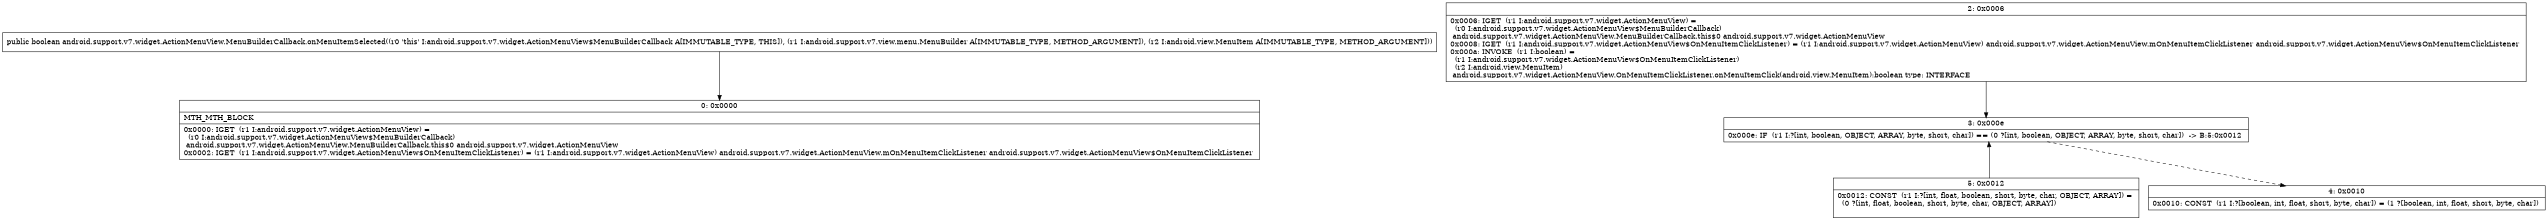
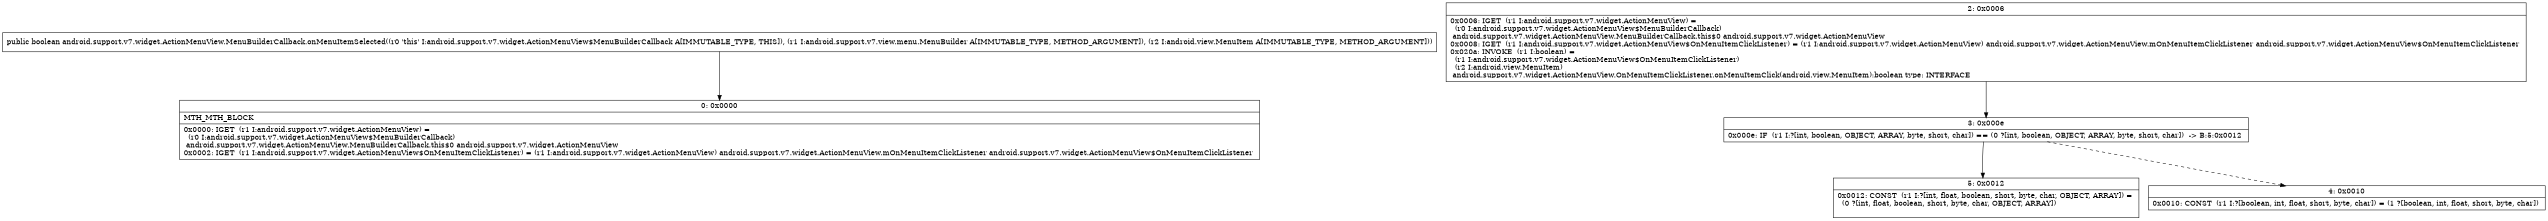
  digraph {
    node [shape=record]
    n1 [label="{0\:\ 0x0000|MTH_MTH_BLOCK\l|0x0000: IGET  (r1 I:android.support.v7.widget.ActionMenuView) = \l  (r0 I:android.support.v7.widget.ActionMenuView$MenuBuilderCallback)\l android.support.v7.widget.ActionMenuView.MenuBuilderCallback.this$0 android.support.v7.widget.ActionMenuView \l0x0002: IGET  (r1 I:android.support.v7.widget.ActionMenuView$OnMenuItemClickListener) = (r1 I:android.support.v7.widget.ActionMenuView) android.support.v7.widget.ActionMenuView.mOnMenuItemClickListener android.support.v7.widget.ActionMenuView$OnMenuItemClickListener \l}"]
-   n2 [label="{2\:\ 0x0006|0x0006: IGET  (r1 I:android.support.v7.widget.ActionMenuView) = \l  (r0 I:android.support.v7.widget.ActionMenuView$MenuBuilderCallback)\l android.support.v7.widget.ActionMenuView.MenuBuilderCallback.this$0 android.support.v7.widget.ActionMenuView \l0x0008: IGET  (r1 I:android.support.v7.widget.ActionMenuView$OnMenuItemClickListener) = (r1 I:android.support.v7.widget.ActionMenuView) android.support.v7.widget.ActionMenuView.mOnMenuItemClickListener android.support.v7.widget.ActionMenuView$OnMenuItemClickListener \l0x000a: INVOKE  (r1 I:boolean) = \l  (r1 I:android.support.v7.widget.ActionMenuView$OnMenuItemClickListener)\l  (r2 I:android.view.MenuItem)\l android.support.v7.widget.ActionMenuView.OnMenuItemClickListener.onMenuItemClick(android.view.MenuItem):boolean type: INTERFACE \l}"]
+   n2 [label="{2\:\ 0x0006|0x0006: IGET  (r1 I:android.support.v7.widget.ActionMenuView) = \l  (r0 I:android.support.v7.widget.ActionMenuView$MenuBuilderCallback)\l android.support.v7.widget.ActionMenuView.MenuBuilderCallback.this$0 android.support.v7.widget.ActionMenuView \l0x0008: IGET  (r1 I:android.support.v7.widget.ActionMenuView$OnMenuItemClickListener) = (r1 I:android.support.v7.widget.ActionMenuView) android.support.v7.widget.ActionMenuView.mOnMenuItemClickListener android.support.v7.widget.ActionMenuView$OnMenuItemClickListener \l0x020a: INVOKE  (r1 I:boolean) = \l  (r1 I:android.support.v7.widget.ActionMenuView$OnMenuItemClickListener)\l  (r2 I:android.view.MenuItem)\l android.support.v7.widget.ActionMenuView.OnMenuItemClickListener.onMenuItemClick(android.view.MenuItem):boolean type: INTERFACE \l}"]
    n3 [label="{3\:\ 0x000e|0x000e: IF  (r1 I:?[int, boolean, OBJECT, ARRAY, byte, short, char]) == (0 ?[int, boolean, OBJECT, ARRAY, byte, short, char])  \-\> B:5:0x0012 \l}"]
    n4 [label="{5\:\ 0x0012|0x0012: CONST  (r1 I:?[int, float, boolean, short, byte, char, OBJECT, ARRAY]) = \l  (0 ?[int, float, boolean, short, byte, char, OBJECT, ARRAY])\l \l}"]
    n5 [label="{4\:\ 0x0010|0x0010: CONST  (r1 I:?[boolean, int, float, short, byte, char]) = (1 ?[boolean, int, float, short, byte, char]) \l}"]
    n6 [label="{public boolean android.support.v7.widget.ActionMenuView.MenuBuilderCallback.onMenuItemSelected((r0 'this' I:android.support.v7.widget.ActionMenuView$MenuBuilderCallback A[IMMUTABLE_TYPE, THIS]), (r1 I:android.support.v7.view.menu.MenuBuilder A[IMMUTABLE_TYPE, METHOD_ARGUMENT]), (r2 I:android.view.MenuItem A[IMMUTABLE_TYPE, METHOD_ARGUMENT])) }"]
    n2 -> n3
-   n4 -> n3
+   n3 -> n4
    n3 -> n5 [style=dashed]
    n6 -> n1
  }
